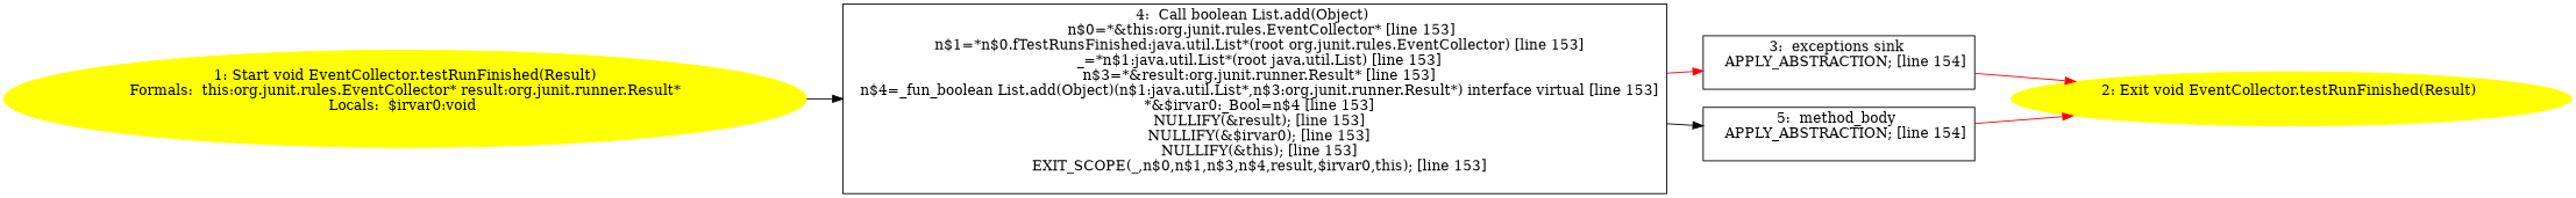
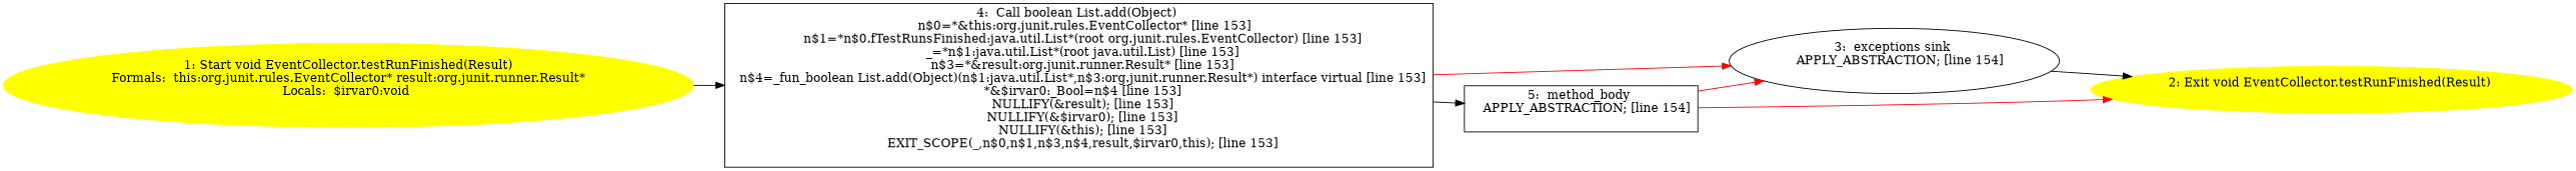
  digraph {
    rankdir=LR
    node [shape=box]
    n1 [color=yellow label="1: Start void EventCollector.testRunFinished(Result)\nFormals:  this:org.junit.rules.EventCollector* result:org.junit.runner.Result*\nLocals:  $irvar0:void \n  " style=filled shape=""]
    n2 [label="4:  Call boolean List.add(Object) \n   n$0=*&this:org.junit.rules.EventCollector* [line 153]\n  n$1=*n$0.fTestRunsFinished:java.util.List*(root org.junit.rules.EventCollector) [line 153]\n  _=*n$1:java.util.List*(root java.util.List) [line 153]\n  n$3=*&result:org.junit.runner.Result* [line 153]\n  n$4=_fun_boolean List.add(Object)(n$1:java.util.List*,n$3:org.junit.runner.Result*) interface virtual [line 153]\n  *&$irvar0:_Bool=n$4 [line 153]\n  NULLIFY(&result); [line 153]\n  NULLIFY(&$irvar0); [line 153]\n  NULLIFY(&this); [line 153]\n  EXIT_SCOPE(_,n$0,n$1,n$3,n$4,result,$irvar0,this); [line 153]\n "]
-   n3 [label="3:  exceptions sink \n   APPLY_ABSTRACTION; [line 154]\n "]
+   n3 [label="3:  exceptions sink \n   APPLY_ABSTRACTION; [line 154]\n " shape=ellipse]
    n4 [label="5:  method_body \n   APPLY_ABSTRACTION; [line 154]\n "]
    n5 [color=yellow label="2: Exit void EventCollector.testRunFinished(Result) \n  " style=filled shape=""]
    n1 -> n2
    n2 -> n3 [color=red]
    n2 -> n4
-   n3 -> n5 [color=red]
+   n3 -> n5
+   n4 -> n3 [color=red]
    n4 -> n5 [color=red]
  }
